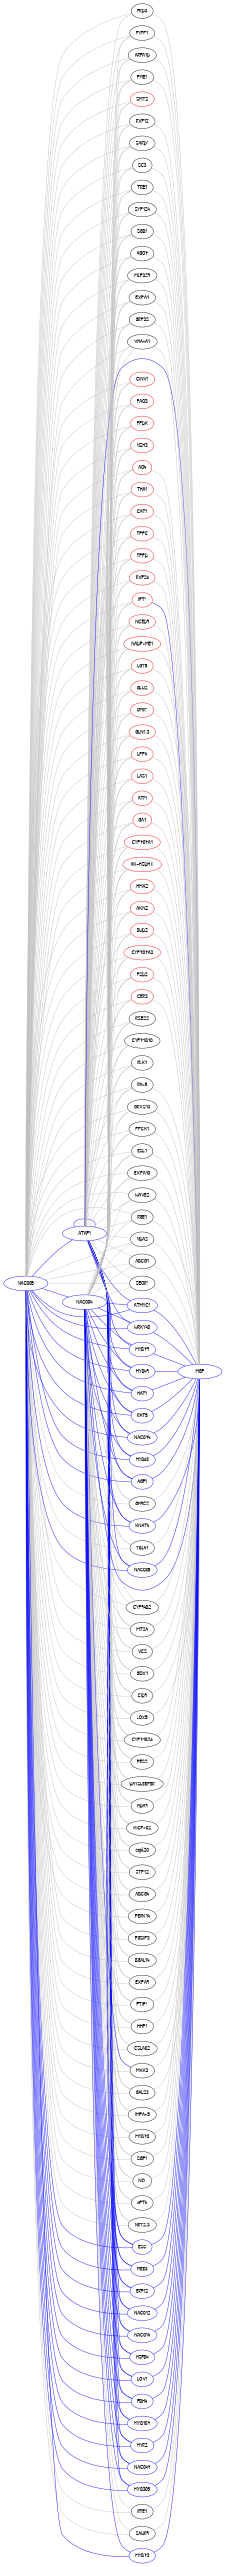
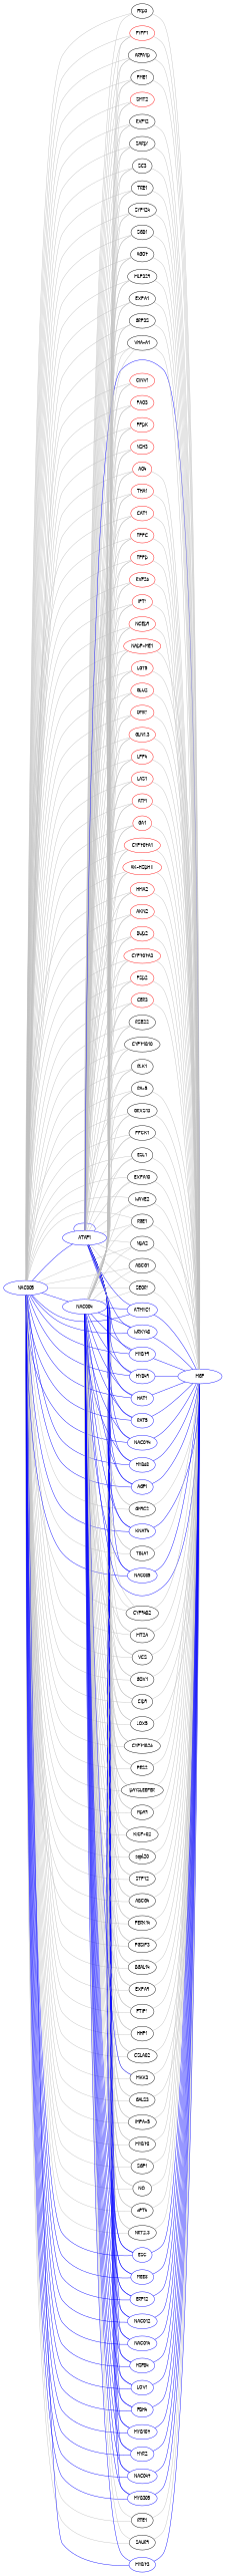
  graph {
    fontname="Patrick Hand"
    rankdir=LR
    node [color=black fontname="Patrick Hand" type=PROTEIN_CODING]
    edge [color=gray fontname="Patrick Hand"]
    n1 [color=blue label=NAC005 type=TXNFACTOR width=1.5]
    n2 [color=blue label=ATAF1 type=TXNFACTOR width=1.5]
    n3 [color=blue label=NAC004 type=TXNFACTOR width=1.5]
    n4 [color=red label=SMT2 type=METABOLIC width=0.26666666666666666]
    n5 [color=red label=CINV1 type=METABOLIC width=0.26666666666666666]
    n6 [color=red label=PAO3 type=METABOLIC width=0.26666666666666666]
    n7 [color=red label=PPDK type=METABOLIC width=0.26666666666666666]
    n8 [color=red label=NSH3 type=METABOLIC width=0.26666666666666666]
    n9 [color=red label=AO4 type=METABOLIC width=0.26666666666666666]
    n10 [color=red label=THA1 type=METABOLIC width=0.26666666666666666]
    n11 [color=red label=CAT1 type=METABOLIC width=0.26666666666666666]
    n12 [color=red label=TPPC type=METABOLIC width=0.26666666666666666]
    n13 [color=red label=TPPD type=METABOLIC width=0.26666666666666666]
    n14 [color=red label=RXF26 type=METABOLIC width=0.26666666666666666]
    n15 [color=red label=IPT1 type=METABOLIC width=0.26666666666666666]
    n16 [color=red label=NCED9 type=METABOLIC width=0.26666666666666666]
    n17 [color=red label="NADP-ME1" type=METABOLIC width=0.26666666666666666]
    n18 [color=red label=LGT5 type=METABOLIC width=0.26666666666666666]
    n19 [color=red label=GLU2 type=METABOLIC width=0.26666666666666666]
    n20 [color=red label=OMR1 type=METABOLIC width=0.26666666666666666]
    n21 [color=red label="GLN1.3" type=METABOLIC width=0.26666666666666666]
    n22 [color=red label=LPP4 type=METABOLIC width=0.26666666666666666]
    n23 [color=red label=LAS1 type=METABOLIC width=0.26666666666666666]
    n24 [color=red label=ATM type=METABOLIC width=0.26666666666666666]
    n25 [color=red label=GA1 type=METABOLIC width=0.26666666666666666]
    n26 [color=red label=CYP707A1 type=METABOLIC width=0.26666666666666666]
    n27 [color=red label="AK-HSDH II" type=METABOLIC width=0.26666666666666666]
    n28 [color=red label=HMA2 type=METABOLIC width=0.26666666666666666]
    n29 [color=red label=AKN2 type=METABOLIC width=0.26666666666666666]
    n30 [color=red label=BUD2 type=METABOLIC width=0.26666666666666666]
    n31 [color=red label=CYP707A3 type=METABOLIC width=0.26666666666666666]
    n32 [color=red label=PSD2 type=METABOLIC width=0.26666666666666666]
    n33 [color=red label=CER3 type=METABOLIC width=0.26666666666666666]
    n34 [label=RTE1 width=0.26666666666666666]
    n35 [label=FRD3 width=0.26666666666666666]
    n36 [label=RSZ22 width=0.26666666666666666]
    n37 [label=SAUR9 width=0.26666666666666666]
    n38 [label=CYP71B10 width=0.26666666666666666]
    n39 [label=RLK1 width=0.26666666666666666]
    n40 [label="RA-5" width=0.26666666666666666]
    n41 [label=GRXS13 width=0.26666666666666666]
    n42 [label=PPCK1 width=0.26666666666666666]
    n43 [label=ESL1 width=0.26666666666666666]
    n44 [label=EXPA10 width=0.26666666666666666]
    n45 [label=WAVE2 width=0.26666666666666666]
    n46 [label=RGE1 width=0.26666666666666666]
-   n47 [label=FYPP1 width=0.26666666666666666]
+   n47 [color=red label=FYPP1 width=0.26666666666666666]
    n48 [label=PME1 width=0.26666666666666666]
    n49 [label=RXF12 width=0.26666666666666666]
    n50 [label=SC3 width=0.26666666666666666]
    n51 [label=SYP124 width=0.26666666666666666]
    n52 [label=AGO7 width=0.26666666666666666]
    n53 [label=EXPA1 width=0.26666666666666666]
    n54 [label=ARFA1D width=0.26666666666666666]
    n55 [label=SARD1 width=0.26666666666666666]
    n56 [label=TRZ1 width=0.26666666666666666]
    n57 [label=SGB1 width=0.26666666666666666]
    n58 [label=MLP329 width=0.26666666666666666]
    n59 [label=GRP3S width=0.26666666666666666]
    n60 [label="VHA-A1" width=0.26666666666666666]
    n61 [label=NDA2 width=0.26666666666666666]
    n62 [label=ABCG1 width=0.26666666666666666]
    n63 [label=SEOR1 width=0.26666666666666666]
    n64 [label=CYP94B2 width=0.26666666666666666]
    n65 [label=MT2A width=0.26666666666666666]
    n66 [label=VCS width=0.26666666666666666]
    n67 [label=GOX1 width=0.26666666666666666]
    n68 [label=CID9 width=0.26666666666666666]
    n69 [label=LOX5 width=0.26666666666666666]
    n70 [label=CYP71B26 width=0.26666666666666666]
    n71 [label=PES2 width=0.26666666666666666]
    n72 [label=DAYSLEEPER width=0.26666666666666666]
    n73 [label=HDA9 width=0.26666666666666666]
    n74 [label="KICP-02" width=0.26666666666666666]
    n75 [label=scpl20 width=0.26666666666666666]
    n76 [label=STP12 width=0.26666666666666666]
    n77 [label=ABCG4 width=0.26666666666666666]
    n78 [label=PERK14 width=0.26666666666666666]
    n79 [label=PGSIP3 width=0.26666666666666666]
    n80 [label=BGAL14 width=0.26666666666666666]
    n81 [label=EXPA9 width=0.26666666666666666]
    n82 [label=FTIP1 width=0.26666666666666666]
    n83 [label=HHP1 width=0.26666666666666666]
    n84 [label=CSLA02 width=0.26666666666666666]
    n85 [label=MKK3 width=0.26666666666666666]
    n86 [label=GALS3 width=0.26666666666666666]
    n87 [label="IMPA-5" width=0.26666666666666666]
    n88 [label=MYB78 width=0.26666666666666666]
    n89 [label=SGP1 width=0.26666666666666666]
    n90 [label=NOI width=0.26666666666666666]
    n91 [label=cPT4 width=0.26666666666666666]
    n92 [label="NRT2.3" width=0.26666666666666666]
    n93 [color=blue label=MYB73 type=TXNFACTOR width=0.26666666666666666]
    n94 [color=blue label=ESC type=TXNFACTOR width=0.26666666666666666]
    n95 [color=blue label=MEE8 type=TXNFACTOR width=0.26666666666666666]
    n96 [color=blue label=ERF12 type=TXNFACTOR width=0.26666666666666666]
    n97 [color=blue label=NAC012 type=TXNFACTOR width=0.26666666666666666]
    n98 [color=blue label=NAC014 type=TXNFACTOR width=0.26666666666666666]
    n99 [color=blue label=HSFB4 type=TXNFACTOR width=0.26666666666666666]
    n100 [color=blue label=LOV1 type=TXNFACTOR width=0.26666666666666666]
    n101 [color=blue label=FBH4 type=TXNFACTOR width=0.26666666666666666]
    n102 [color=blue label=MYB107 type=TXNFACTOR width=0.26666666666666666]
    n103 [color=blue label=MYR2 type=TXNFACTOR width=0.26666666666666666]
    n104 [color=blue label=NAC047 type=TXNFACTOR width=0.26666666666666666]
    n105 [color=blue label=MYB305 type=TXNFACTOR width=0.26666666666666666]
    n106 [color=blue label=ATMYC1 type=TXNFACTOR width=0.26666666666666666]
    n107 [color=blue label=MYB79 type=TXNFACTOR width=0.26666666666666666]
    n108 [color=blue label=HAT1 type=TXNFACTOR width=0.26666666666666666]
    n109 [color=blue label=NAC074 type=TXNFACTOR width=0.26666666666666666]
    n110 [color=blue label=AGF1 type=TXNFACTOR width=0.26666666666666666]
    n111 [color=blue label=KNAT4 type=TXNFACTOR width=0.26666666666666666]
    n112 [color=blue label=NAC085 type=TXNFACTOR width=0.26666666666666666]
    n113 [color=blue label=WRKY48 type=TXNFACTOR width=0.26666666666666666]
    n114 [color=blue label=MYB49 type=TXNFACTOR width=0.26666666666666666]
    n115 [color=blue label=RAT5 type=TXNFACTOR width=0.26666666666666666]
    n116 [color=blue label=MYB68 type=TXNFACTOR width=0.26666666666666666]
    n117 [label=GH9C2 width=0.3333333333333333]
    n118 [label=TBL41 width=0.3333333333333333]
    n119 [color=blue label=MGP type=TXNFACTOR width=1.5]
    n1 -- n2 [color=blue]
    n1 -- n3 [color=blue]
    n1 -- n4
    n1 -- n5
    n1 -- n6
    n1 -- n7
    n1 -- n8
    n1 -- n9
    n1 -- n10
    n1 -- n11
    n1 -- n12
    n1 -- n13
    n1 -- n14
    n1 -- n15
    n1 -- n16
    n1 -- n17
    n1 -- n18
    n1 -- n19
    n1 -- n20
    n1 -- n21
    n1 -- n22
    n1 -- n23
    n1 -- n24
    n1 -- n25
    n1 -- n26
    n1 -- n27
    n1 -- n28
    n1 -- n29
    n1 -- n30
    n1 -- n31
    n1 -- n32
    n1 -- n33
    n1 -- n34
    n1 -- n35
    n1 -- n36
    n1 -- n37
    n1 -- n38
    n1 -- n39
    n1 -- n40
    n1 -- n41
    n1 -- n42
    n1 -- n43
    n1 -- n44
    n1 -- n45
    n1 -- n46
    n1 -- n47
    n1 -- n48
    n1 -- n49
    n1 -- n50
    n1 -- n51
    n1 -- n52
    n1 -- n53
    n1 -- n54
    n1 -- n55
    n1 -- n56
    n1 -- n57
    n1 -- n58
    n1 -- n59
    n1 -- n60
    n1 -- n61
    n1 -- n62
    n1 -- n63
    n1 -- n64
    n1 -- n65
    n1 -- n66
    n1 -- n67
    n1 -- n68
    n1 -- n69
    n1 -- n70
    n1 -- n71
    n1 -- n72
    n1 -- n73
    n1 -- n74
    n1 -- n75
    n1 -- n76
    n1 -- n77
    n1 -- n78
    n1 -- n79
    n1 -- n80
    n1 -- n81
    n1 -- n82
    n1 -- n83
    n1 -- n84
    n1 -- n85
    n1 -- n86
    n1 -- n87
    n1 -- n88
    n1 -- n89
    n1 -- n90
    n1 -- n91
    n1 -- n92
    n1 -- n93 [color=blue]
    n1 -- n94 [color=blue]
    n1 -- n95 [color=blue]
    n1 -- n96 [color=blue]
    n1 -- n97 [color=blue]
    n1 -- n98 [color=blue]
    n1 -- n99 [color=blue]
    n1 -- n100 [color=blue]
    n1 -- n101 [color=blue]
    n1 -- n102 [color=blue]
    n1 -- n103 [color=blue]
    n1 -- n104 [color=blue]
    n1 -- n105 [color=blue]
    n1 -- n106 [color=blue]
    n1 -- n107 [color=blue]
    n1 -- n108 [color=blue]
    n1 -- n109 [color=blue]
    n1 -- n110 [color=blue]
    n1 -- n111 [color=blue]
    n1 -- n112 [color=blue]
    n1 -- n113 [color=blue]
    n1 -- n114 [color=blue]
    n1 -- n115 [color=blue]
    n1 -- n116 [color=blue]
    n1 -- n117
    n1 -- n118
    n2 -- n2 [color=blue]
    n2 -- n4
    n2 -- n5
    n2 -- n6
    n2 -- n7
    n2 -- n8
    n2 -- n9
    n2 -- n10
    n2 -- n11
    n2 -- n12
    n2 -- n13
    n2 -- n14
    n2 -- n15
    n2 -- n16
    n2 -- n17
    n2 -- n18
    n2 -- n19
    n2 -- n20
    n2 -- n21
    n2 -- n22
    n2 -- n23
    n2 -- n24
    n2 -- n25
    n2 -- n26
    n2 -- n27
    n2 -- n28
    n2 -- n29
    n2 -- n30
    n2 -- n31
    n2 -- n32
    n2 -- n33
    n2 -- n35
    n2 -- n36
    n2 -- n38
    n2 -- n39
    n2 -- n40
    n2 -- n41
    n2 -- n42
    n2 -- n43
    n2 -- n44
    n2 -- n45
    n2 -- n46
    n2 -- n47
    n2 -- n48
    n2 -- n49
    n2 -- n50
    n2 -- n51
    n2 -- n52
    n2 -- n53
    n2 -- n54
    n2 -- n55
    n2 -- n56
    n2 -- n57
    n2 -- n58
    n2 -- n59
    n2 -- n60
    n2 -- n61
    n2 -- n62
    n2 -- n63
    n2 -- n64
    n2 -- n65
    n2 -- n66
    n2 -- n67
    n2 -- n68
    n2 -- n69
    n2 -- n70
    n2 -- n71
    n2 -- n72
    n2 -- n73
    n2 -- n74
    n2 -- n75
    n2 -- n76
    n2 -- n77
    n2 -- n78
    n2 -- n79
    n2 -- n80
    n2 -- n81
    n2 -- n82
    n2 -- n83
    n2 -- n84
    n2 -- n85
    n2 -- n86
    n2 -- n87
    n2 -- n88
    n2 -- n89
    n2 -- n90
    n2 -- n91
    n2 -- n92
    n2 -- n94 [color=blue]
    n2 -- n95 [color=blue]
    n2 -- n96 [color=blue]
    n2 -- n97 [color=blue]
    n2 -- n98 [color=blue]
    n2 -- n99 [color=blue]
    n2 -- n100 [color=blue]
    n2 -- n101 [color=blue]
    n2 -- n102 [color=blue]
    n2 -- n103 [color=blue]
    n2 -- n104 [color=blue]
    n2 -- n105 [color=blue]
    n2 -- n106 [color=blue]
    n2 -- n107 [color=blue]
    n2 -- n108 [color=blue]
    n2 -- n109 [color=blue]
    n2 -- n110 [color=blue]
    n2 -- n111 [color=blue]
    n2 -- n112 [color=blue]
    n2 -- n113 [color=blue]
    n2 -- n114 [color=blue]
    n2 -- n115 [color=blue]
    n2 -- n116 [color=blue]
    n2 -- n117
    n2 -- n118
    n2 -- n119 [color=blue]
    n3 -- n4
    n3 -- n5
    n3 -- n6
    n3 -- n7
    n3 -- n8
    n3 -- n9
    n3 -- n10
    n3 -- n11
    n3 -- n12
    n3 -- n13
    n3 -- n14
    n3 -- n15
    n3 -- n16
    n3 -- n17
    n3 -- n18
    n3 -- n19
    n3 -- n20
    n3 -- n21
    n3 -- n22
    n3 -- n23
    n3 -- n24
    n3 -- n25
    n3 -- n26
    n3 -- n27
    n3 -- n28
    n3 -- n29
    n3 -- n30
    n3 -- n31
    n3 -- n32
    n3 -- n33
    n3 -- n34
    n3 -- n36
    n3 -- n37
    n3 -- n38
    n3 -- n39
    n3 -- n40
    n3 -- n41
    n3 -- n42
    n3 -- n43
    n3 -- n44
    n3 -- n45
    n3 -- n46
    n3 -- n47
    n3 -- n48
    n3 -- n49
    n3 -- n50
    n3 -- n51
    n3 -- n52
    n3 -- n53
    n3 -- n54
    n3 -- n55
    n3 -- n56
    n3 -- n57
    n3 -- n58
    n3 -- n59
    n3 -- n60
    n3 -- n61
    n3 -- n62
    n3 -- n63
    n3 -- n64
    n3 -- n65
    n3 -- n66
    n3 -- n67
    n3 -- n68
    n3 -- n69
    n3 -- n70
    n3 -- n71
    n3 -- n72
    n3 -- n73
    n3 -- n74
    n3 -- n75
    n3 -- n76
    n3 -- n77
    n3 -- n78
    n3 -- n79
    n3 -- n80
    n3 -- n81
    n3 -- n82
    n3 -- n83
    n3 -- n84
    n3 -- n85 [color=blue]
    n3 -- n86
    n3 -- n87
    n3 -- n88
    n3 -- n89
    n3 -- n90
    n3 -- n91
    n3 -- n92
    n3 -- n93 [color=blue]
    n3 -- n94 [color=blue]
    n3 -- n95 [color=blue]
    n3 -- n96 [color=blue]
    n3 -- n97 [color=blue]
    n3 -- n98 [color=blue]
    n3 -- n99 [color=blue]
    n3 -- n100 [color=blue]
    n3 -- n101 [color=blue]
    n3 -- n102 [color=blue]
    n3 -- n103 [color=blue]
    n3 -- n104 [color=blue]
    n3 -- n105 [color=blue]
    n3 -- n106 [color=blue]
    n3 -- n107 [color=blue]
    n3 -- n108 [color=blue]
    n3 -- n109 [color=blue]
    n3 -- n110 [color=blue]
    n3 -- n111 [color=blue]
    n3 -- n112 [color=blue]
    n3 -- n113 [color=blue]
    n3 -- n114 [color=blue]
    n3 -- n115 [color=blue]
    n3 -- n116 [color=blue]
    n3 -- n117
    n3 -- n118
    n3 -- n119 [color=blue]
    n9 -- n119
    n10 -- n119
    n11 -- n119
    n12 -- n119
    n13 -- n119
    n14 -- n119
-   n15 -- n119 [color=blue]
+   n15 -- n119
    n16 -- n119
    n17 -- n119
    n18 -- n119
    n19 -- n119
    n20 -- n119
    n21 -- n119
    n22 -- n119
    n23 -- n119
    n24 -- n119
    n25 -- n119
    n26 -- n119
    n27 -- n119
    n28 -- n119
    n29 -- n119
    n30 -- n119
    n31 -- n119
    n32 -- n119
    n33 -- n119
    n34 -- n119
    n35 -- n119
    n37 -- n119
    n40 -- n119
    n41 -- n119
    n42 -- n119
    n43 -- n119
    n44 -- n119
    n45 -- n119
    n46 -- n119
    n47 -- n119
    n48 -- n119
    n49 -- n119
    n50 -- n119
    n51 -- n119
    n52 -- n119
    n53 -- n119
    n54 -- n119
    n55 -- n119
    n56 -- n119
    n57 -- n119
    n58 -- n119
    n59 -- n119
    n60 -- n119
    n61 -- n119
    n62 -- n119
    n63 -- n119
    n64 -- n119
    n65 -- n119
    n66 -- n119
    n67 -- n119
    n68 -- n119
    n69 -- n119
    n70 -- n119
    n71 -- n119
    n72 -- n119
    n73 -- n119
    n74 -- n119
    n75 -- n119
    n76 -- n119
    n77 -- n119
    n78 -- n119
    n79 -- n119
    n80 -- n119
    n81 -- n119
    n82 -- n119
    n83 -- n119
    n84 -- n119
    n85 -- n119
    n86 -- n119
    n87 -- n119
    n88 -- n119
    n89 -- n119
    n90 -- n119
    n91 -- n119
    n92 -- n119
    n93 -- n119 [color=blue]
    n94 -- n119 [color=blue]
    n95 -- n119 [color=blue]
    n96 -- n119 [color=blue]
    n97 -- n119 [color=blue]
    n98 -- n119 [color=blue]
    n99 -- n119 [color=blue]
    n100 -- n119 [color=blue]
    n101 -- n119 [color=blue]
    n102 -- n119 [color=blue]
    n103 -- n119 [color=blue]
    n104 -- n119 [color=blue]
    n105 -- n119 [color=blue]
    n106 -- n119 [color=blue]
    n107 -- n119 [color=blue]
    n108 -- n119 [color=blue]
    n109 -- n119 [color=blue]
    n110 -- n119 [color=blue]
    n111 -- n119 [color=blue]
    n112 -- n119 [color=blue]
    n113 -- n119 [color=blue]
    n114 -- n119 [color=blue]
    n115 -- n119 [color=blue]
    n116 -- n119 [color=blue]
    n117 -- n119
    n118 -- n119
  }
